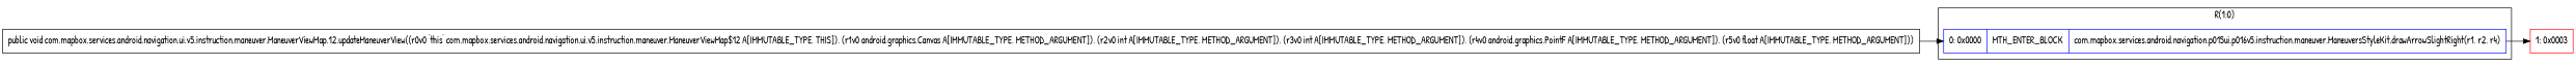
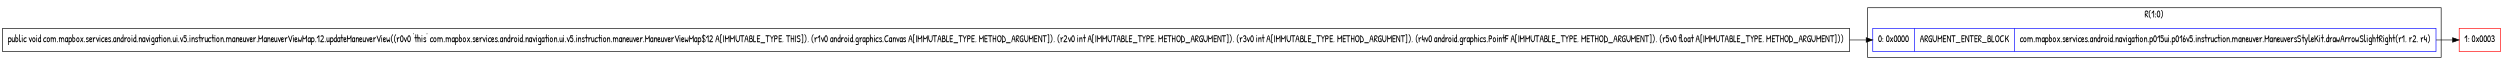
  digraph {
    rankdir=LR
    fontname="Patrick Hand"
    node [shape=record fontname="Patrick Hand"]
    edge [fontname="Patrick Hand"]
-   n1 [color=blue label="{0\:\ 0x0000|MTH_ENTER_BLOCK\l|com.mapbox.services.android.navigation.p015ui.p016v5.instruction.maneuver.ManeuversStyleKit.drawArrowSlightRight(r1, r2, r4)\l}"]
+   n1 [color=blue label="{0\:\ 0x0000|ARGUMENT_ENTER_BLOCK\l|com.mapbox.services.android.navigation.p015ui.p016v5.instruction.maneuver.ManeuversStyleKit.drawArrowSlightRight(r1, r2, r4)\l}"]
    n2 [color=red label="{1\:\ 0x0003}"]
    n3 [label="{public void com.mapbox.services.android.navigation.ui.v5.instruction.maneuver.ManeuverViewMap.12.updateManeuverView((r0v0 'this' com.mapbox.services.android.navigation.ui.v5.instruction.maneuver.ManeuverViewMap$12 A[IMMUTABLE_TYPE, THIS]), (r1v0 android.graphics.Canvas A[IMMUTABLE_TYPE, METHOD_ARGUMENT]), (r2v0 int A[IMMUTABLE_TYPE, METHOD_ARGUMENT]), (r3v0 int A[IMMUTABLE_TYPE, METHOD_ARGUMENT]), (r4v0 android.graphics.PointF A[IMMUTABLE_TYPE, METHOD_ARGUMENT]), (r5v0 float A[IMMUTABLE_TYPE, METHOD_ARGUMENT])) }"]
    subgraph cluster_1 {
      label="R(1:0)"
      n1
    }
    n1 -> n2
    n3 -> n1
  }
